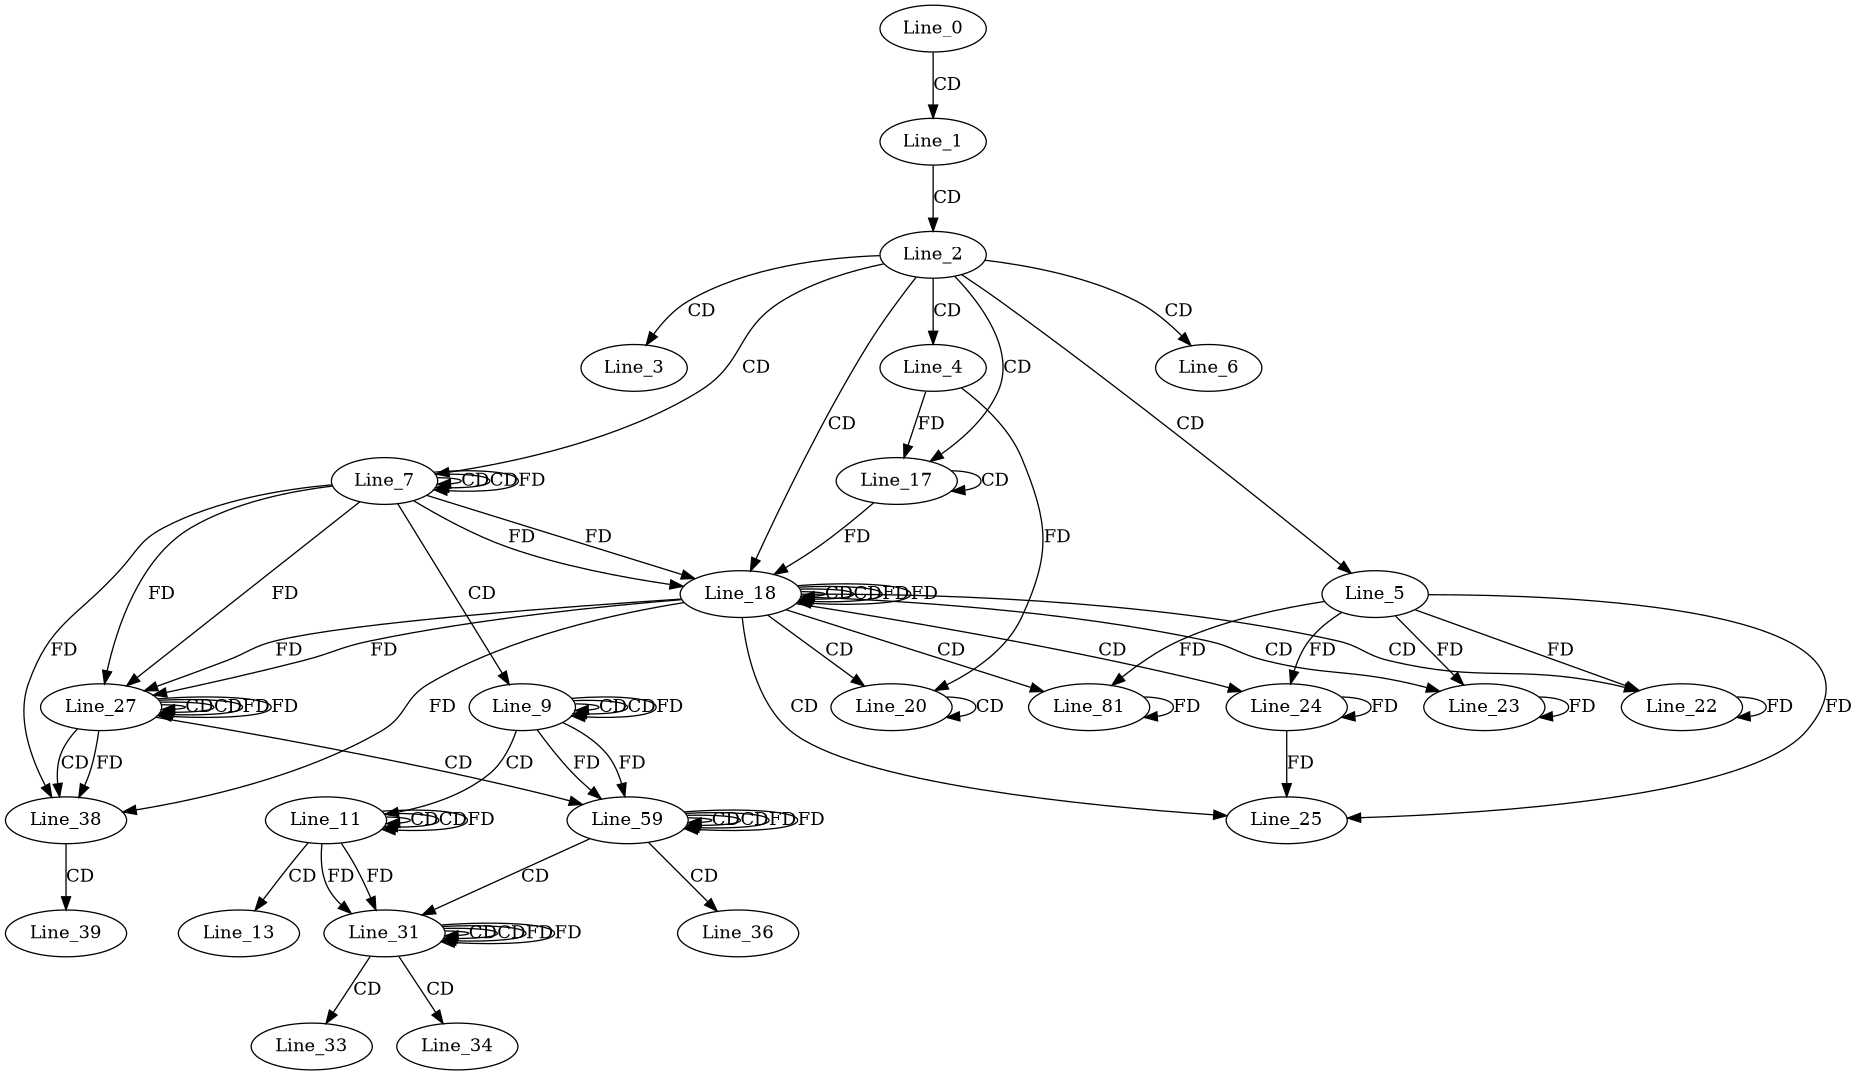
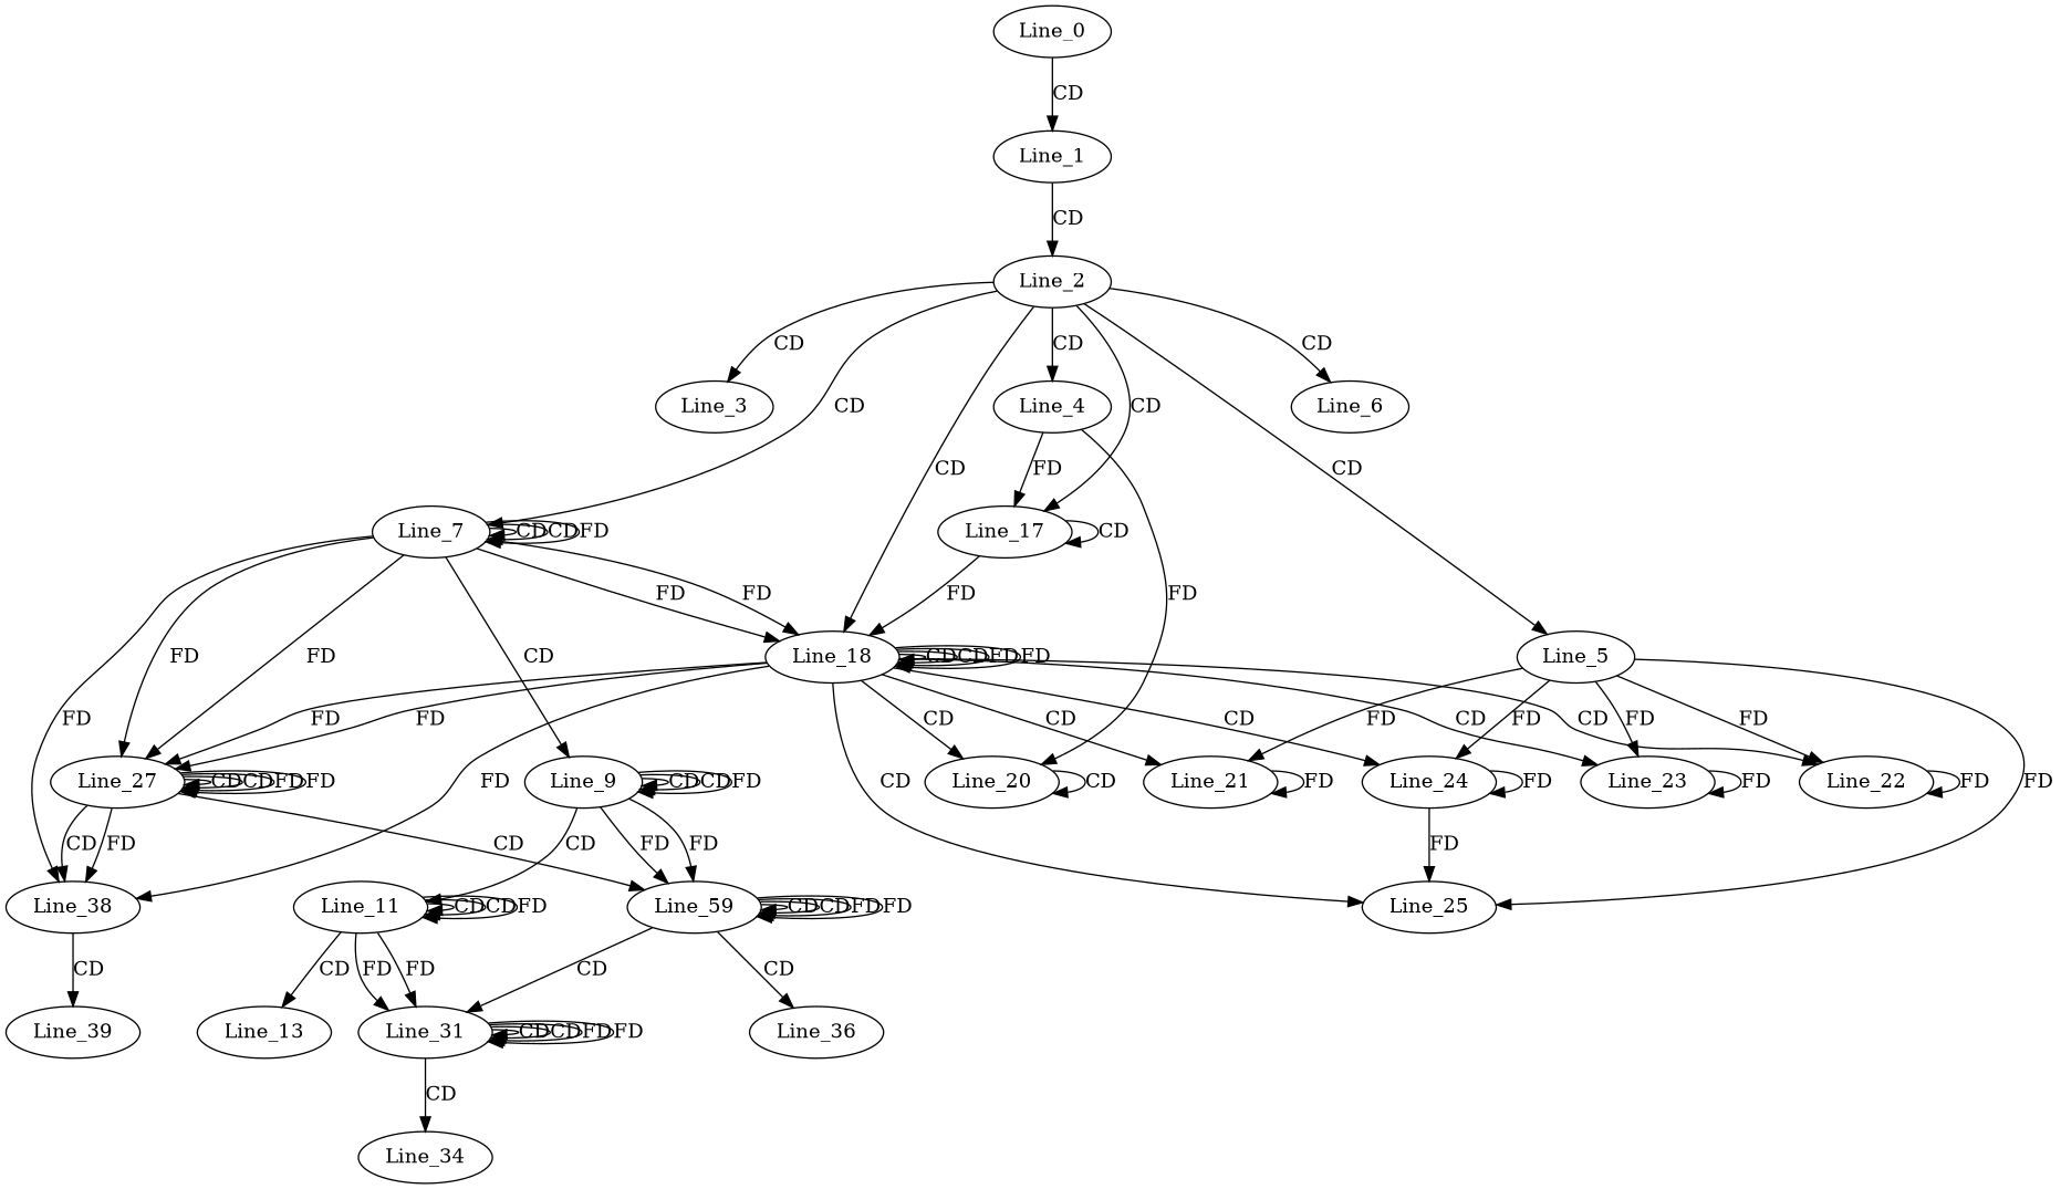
  digraph {
    Line_0
    Line_1
    Line_2
    Line_3
    Line_4
    Line_5
    Line_6
    Line_7
    Line_17
    Line_18
    Line_20
-   Line_21 [label=Line_81]
+   Line_21
    Line_22
    Line_23
    Line_24
    Line_25
    Line_9
    Line_27
    Line_38
    Line_11
    n21 [label=Line_59]
    Line_39
    Line_13
    Line_31
    Line_36
-   Line_33
    Line_34
    Line_0 -> Line_1 [label=CD]
    Line_1 -> Line_2 [label=CD]
    Line_2 -> Line_3 [label=CD]
    Line_2 -> Line_4 [label=CD]
    Line_2 -> Line_5 [label=CD]
    Line_2 -> Line_6 [label=CD]
    Line_2 -> Line_7 [label=CD]
    Line_2 -> Line_17 [label=CD]
    Line_2 -> Line_18 [label=CD]
    Line_4 -> Line_17 [label=FD]
    Line_4 -> Line_20 [label=FD]
    Line_5 -> Line_21 [label=FD]
    Line_5 -> Line_22 [label=FD]
    Line_5 -> Line_23 [label=FD]
    Line_5 -> Line_24 [label=FD]
    Line_5 -> Line_25 [label=FD]
    Line_7 -> Line_7 [label=CD]
    Line_7 -> Line_7 [label=CD]
    Line_7 -> Line_7 [label=FD]
    Line_7 -> Line_18 [label=FD]
    Line_7 -> Line_18 [label=FD]
    Line_7 -> Line_9 [label=CD]
    Line_7 -> Line_27 [label=FD]
    Line_7 -> Line_27 [label=FD]
    Line_7 -> Line_38 [label=FD]
    Line_17 -> Line_17 [label=CD]
    Line_17 -> Line_18 [label=FD]
    Line_18 -> Line_18 [label=CD]
    Line_18 -> Line_18 [label=CD]
    Line_18 -> Line_18 [label=FD]
    Line_18 -> Line_18 [label=FD]
    Line_18 -> Line_20 [label=CD]
    Line_18 -> Line_21 [label=CD]
    Line_18 -> Line_22 [label=CD]
    Line_18 -> Line_23 [label=CD]
    Line_18 -> Line_24 [label=CD]
    Line_18 -> Line_25 [label=CD]
    Line_18 -> Line_27 [label=FD]
    Line_18 -> Line_27 [label=FD]
    Line_18 -> Line_38 [label=FD]
    Line_20 -> Line_20 [label=CD]
    Line_21 -> Line_21 [label=FD]
    Line_22 -> Line_22 [label=FD]
    Line_23 -> Line_23 [label=FD]
    Line_24 -> Line_24 [label=FD]
    Line_24 -> Line_25 [label=FD]
    Line_9 -> Line_9 [label=CD]
    Line_9 -> Line_9 [label=CD]
    Line_9 -> Line_9 [label=FD]
    Line_9 -> Line_11 [label=CD]
    Line_9 -> n21 [label=FD]
    Line_9 -> n21 [label=FD]
    Line_27 -> Line_27 [label=CD]
    Line_27 -> Line_27 [label=CD]
    Line_27 -> Line_27 [label=FD]
    Line_27 -> Line_27 [label=FD]
    Line_27 -> Line_38 [label=CD]
    Line_27 -> Line_38 [label=FD]
    Line_27 -> n21 [label=CD]
    Line_38 -> Line_39 [label=CD]
    Line_11 -> Line_11 [label=CD]
    Line_11 -> Line_11 [label=CD]
    Line_11 -> Line_11 [label=FD]
    Line_11 -> Line_13 [label=CD]
    Line_11 -> Line_31 [label=FD]
    Line_11 -> Line_31 [label=FD]
    n21 -> n21 [label=CD]
    n21 -> n21 [label=CD]
    n21 -> n21 [label=FD]
    n21 -> n21 [label=FD]
    n21 -> Line_31 [label=CD]
    n21 -> Line_36 [label=CD]
    Line_31 -> Line_31 [label=CD]
    Line_31 -> Line_31 [label=CD]
    Line_31 -> Line_31 [label=FD]
    Line_31 -> Line_31 [label=FD]
-   Line_31 -> Line_33 [label=CD]
    Line_31 -> Line_34 [label=CD]
  }
